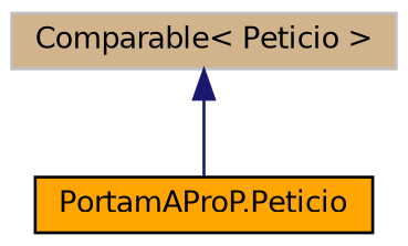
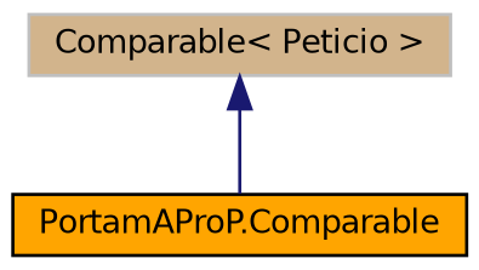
  digraph {
    node [fontname=Helvetica fontsize=10 shape=record style=filled]
-   n1 [color=black fillcolor=orange fontcolor=black height=0.2 label="PortamAProP.Peticio" width=0.4]
+   n1 [color=black fillcolor=orange fontcolor=black height=0.2 label="PortamAProP.Comparable" width=0.4]
    n2 [color=grey75 fillcolor=tan height=0.2 label="Comparable\< Peticio \>" width=0.4]
    n2 -> n1 [color=midnightblue dir=back fontname=Helvetica fontsize=10 labelfontname=Helvetica labelfontsize=10 style=solid]
  }
